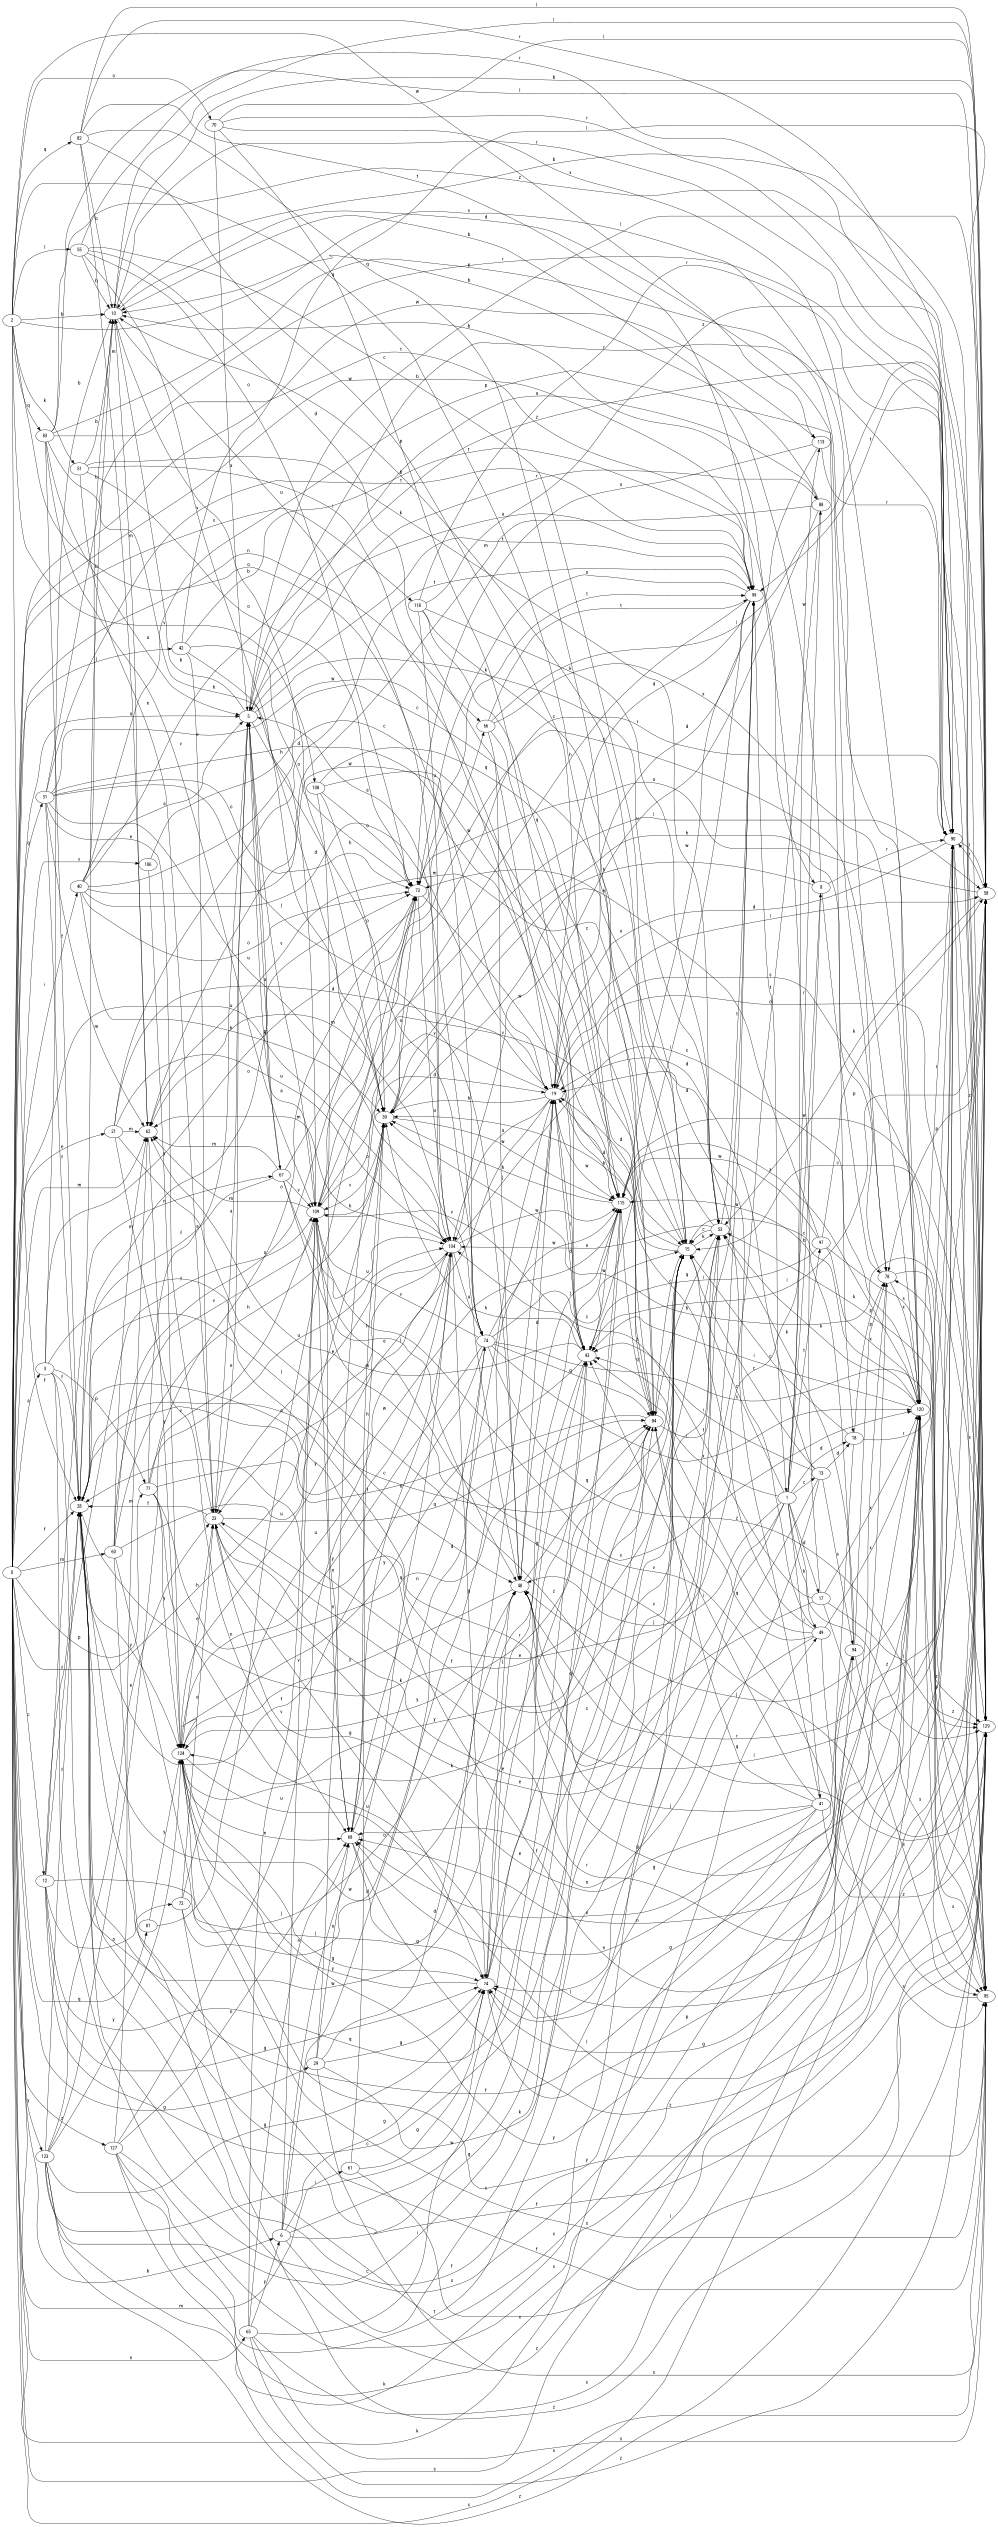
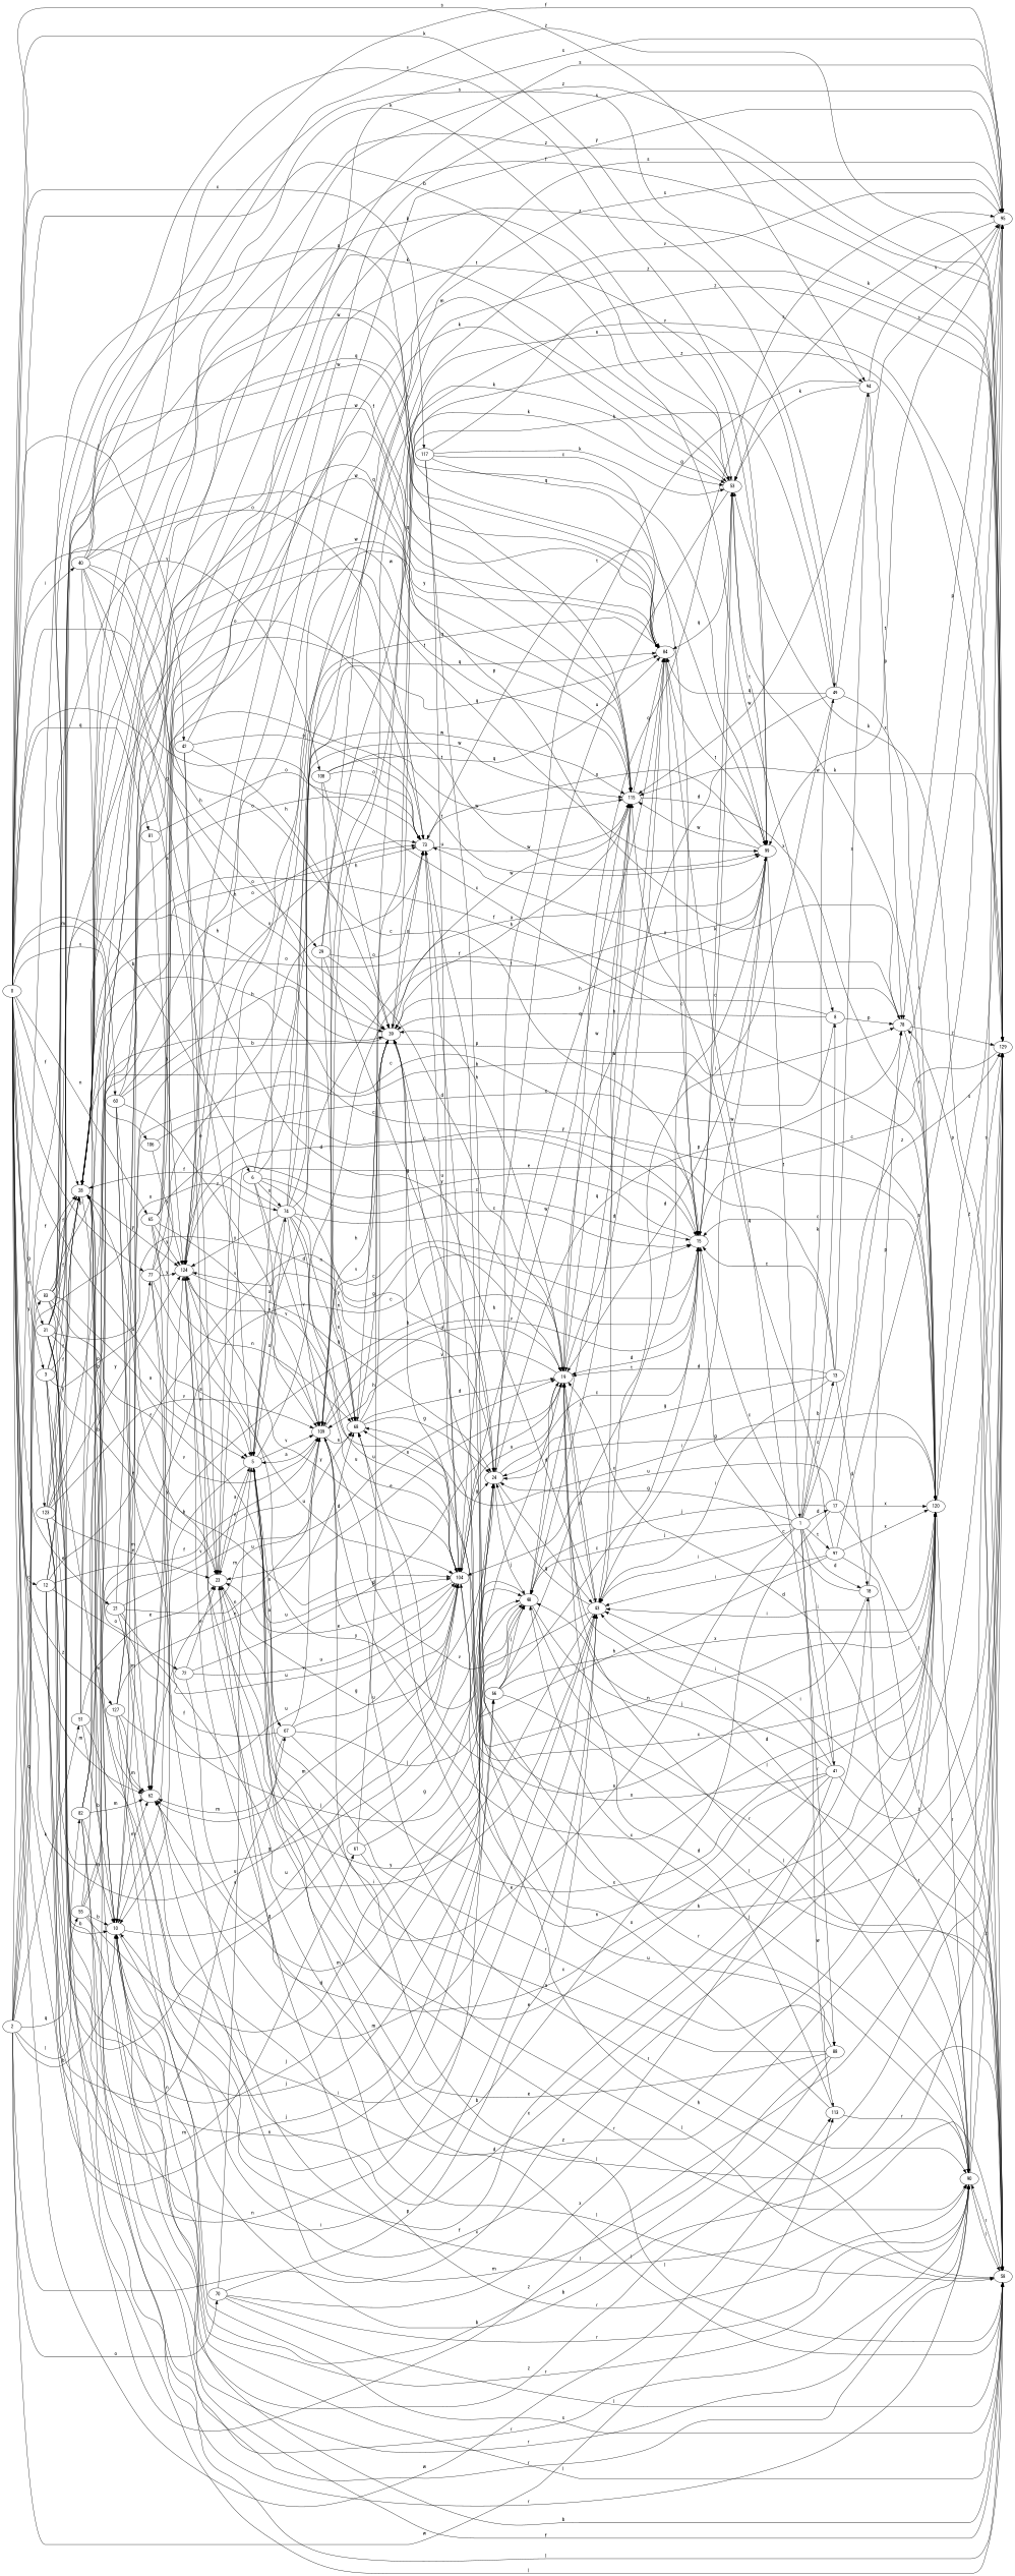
  strict digraph {
    fontname="Roboto Condensed"
    rankdir=LR
    node [fontname="Roboto Condensed"]
    edge [fontname="Roboto Condensed"]
    0
    3
    5
    6
    8
    12
    21
    28
    29
    31
    39
    40
    n13 [label=42]
    49
    60
    61
    n17 [label=62]
    65
    66
    77
    81
    94
    104
    106
    113
-   118
+   118 [label=117]
    120
    123
    127
    48
    10
    115
    23
    88
    99
    n36 [label=74]
    53
    58
    67
    90
    109
    15
    n43 [label=24]
    84
    78
    72
    129
    19
    68
    124
    73
    95
    43
    1
    13
    17
    18
    41
    97
    2
    51
    55
    70
    82
    83
    108
    0 -> 3 [label=a]
    0 -> 5 [label=a]
    0 -> 6 [label=b]
    0 -> 8 [label=b]
    0 -> 12 [label=c]
    0 -> 21 [label=e]
    0 -> 28 [label=f]
    0 -> 29 [label=g]
    0 -> 31 [label=g]
    0 -> 39 [label=h]
    0 -> 40 [label=i]
    0 -> n13 [label=j]
    0 -> 49 [label=k]
    0 -> 60 [label=m]
    0 -> 61 [label=m]
    0 -> n17 [label=m]
    0 -> 65 [label=n]
    0 -> 66 [label=n]
    0 -> 77 [label=p]
    0 -> 81 [label=q]
    0 -> 94 [label=s]
    0 -> 104 [label=u]
    0 -> 106 [label=v]
    0 -> 113 [label=w]
    0 -> 118 [label=x]
    0 -> 120 [label=x]
    0 -> 123 [label=y]
    0 -> 127 [label=z]
    3 -> 28 [label=f]
    3 -> 66 [label=n]
    3 -> 77 [label=p]
    3 -> 94 [label=s]
    3 -> 48 [label=j]
    3 -> 10 [label=b]
    3 -> 115 [label=w]
    5 -> 10 [label=b]
    5 -> 23 [label=e]
    5 -> 88 [label=r]
    5 -> 99 [label=t]
    5 -> n36 [label=o]
    5 -> 53 [label=k]
    5 -> 58 [label=l]
    5 -> 67 [label=n]
    5 -> 90 [label=r]
    5 -> 109 [label=v]
    6 -> 104 [label=u]
    6 -> 115 [label=w]
    6 -> n36 [label=o]
    6 -> 109 [label=v]
    6 -> 15 [label=c]
    6 -> n43 [label=g]
    6 -> 84 [label=q]
    8 -> 28 [label=f]
    8 -> 39 [label=h]
    8 -> 10 [label=b]
-   8 -> 90 [label=r]
    8 -> 78 [label=p]
    12 -> 28 [label=f]
    12 -> 48 [label=j]
    12 -> 67 [label=n]
    12 -> 109 [label=f]
    12 -> 15 [label=c]
    12 -> n43 [label=g]
    12 -> 84 [label=q]
    12 -> 72 [label=o]
    21 -> n17 [label=m]
    21 -> 104 [label=u]
    21 -> 99 [label=t]
    21 -> 129 [label=z]
    21 -> 19 [label=d]
    21 -> 68 [label=n]
    28 -> 10 [label=b]
    28 -> 115 [label=w]
    28 -> 53 [label=k]
    28 -> 90 [label=r]
    28 -> 15 [label=c]
    28 -> 129 [label=z]
    28 -> 124 [label=y]
    28 -> 73 [label=o]
    29 -> 53 [label=k]
    29 -> n43 [label=g]
    29 -> 19 [label=d]
    29 -> 68 [label=n]
    29 -> 73 [label=o]
    29 -> 95 [label=s]
    31 -> 28 [label=f]
    31 -> n17 [label=m]
    31 -> 104 [label=u]
    31 -> 48 [label=j]
    31 -> 115 [label=w]
    31 -> 23 [label=e]
    31 -> 99 [label=t]
    31 -> 90 [label=r]
    31 -> 19 [label=d]
    31 -> 73 [label=o]
    39 -> 10 [label=b]
    39 -> 115 [label=w]
    39 -> 109 [label=v]
    39 -> 73 [label=o]
    40 -> 5 [label=a]
    40 -> 39 [label=h]
    40 -> 10 [label=b]
    40 -> 115 [label=w]
    40 -> 15 [label=c]
    40 -> 78 [label=p]
    40 -> 129 [label=z]
    40 -> 19 [label=d]
    40 -> 73 [label=o]
    n13 -> 39 [label=h]
    n13 -> 23 [label=e]
    n13 -> 99 [label=t]
    n13 -> 58 [label=l]
    n13 -> 73 [label=o]
    49 -> 39 [label=h]
    49 -> 120 [label=x]
    49 -> 84 [label=q]
    49 -> 19 [label=d]
    49 -> 68 [label=n]
    49 -> 95 [label=s]
    49 -> 43 [label=i]
    60 -> 39 [label=h]
    60 -> n17 [label=m]
    60 -> 104 [label=u]
    60 -> 48 [label=j]
    60 -> 109 [label=v]
    60 -> 129 [label=z]
    60 -> 73 [label=o]
    61 -> 39 [label=h]
    61 -> 58 [label=l]
    61 -> n43 [label=g]
    n17 -> 124 [label=y]
    65 -> 120 [label=x]
    65 -> 109 [label=v]
    65 -> 129 [label=z]
    65 -> 68 [label=n]
-   65 -> 6 [label=y]
+   65 -> 124 [label=y]
    65 -> 95 [label=s]
    65 -> 43 [label=i]
    66 -> 120 [label=x]
    66 -> 48 [label=j]
    66 -> 99 [label=t]
    66 -> 58 [label=l]
    66 -> 15 [label=c]
    77 -> 5 [label=a]
    77 -> 104 [label=u]
    77 -> 115 [label=w]
    77 -> 58 [label=l]
    77 -> 84 [label=q]
    77 -> 124 [label=y]
    77 -> 73 [label=o]
    81 -> 124 [label=y]
    81 -> 73 [label=o]
    94 -> 115 [label=w]
    94 -> 53 [label=k]
    94 -> n43 [label=g]
    94 -> 78 [label=p]
    94 -> 95 [label=s]
    104 -> n17 [label=m]
    104 -> 120 [label=x]
    104 -> 115 [label=w]
    104 -> 23 [label=e]
    104 -> n43 [label=g]
    104 -> 68 [label=n]
    104 -> 124 [label=y]
    106 -> 15 [label=c]
    106 -> 124 [label=y]
    113 -> 90 [label=r]
    113 -> 19 [label=d]
    113 -> 73 [label=o]
    118 -> 104 [label=u]
    118 -> 53 [label=k]
    118 -> 90 [label=r]
    118 -> 15 [label=c]
    118 -> 84 [label=q]
    118 -> 129 [label=z]
    120 -> 53 [label=k]
    120 -> 90 [label=r]
    120 -> 15 [label=c]
    120 -> n43 [label=g]
    120 -> 129 [label=z]
    120 -> 68 [label=n]
    120 -> 124 [label=y]
    120 -> 95 [label=s]
    120 -> 43 [label=i]
    123 -> 28 [label=f]
    123 -> 23 [label=e]
    123 -> 53 [label=k]
    123 -> 109 [label=v]
    123 -> 15 [label=c]
    123 -> n43 [label=g]
    123 -> 129 [label=z]
    123 -> 124 [label=y]
    123 -> 43 [label=i]
    127 -> n17 [label=m]
    127 -> 104 [label=u]
    127 -> 120 [label=x]
    127 -> 99 [label=t]
    127 -> 58 [label=s]
    127 -> 68 [label=n]
    127 -> 95 [label=s]
    48 -> n17 [label=m]
    48 -> 58 [label=l]
    48 -> 90 [label=r]
    48 -> 84 [label=q]
    48 -> 19 [label=d]
    48 -> 124 [label=y]
    10 -> n17 [label=m]
    10 -> 104 [label=u]
    10 -> 58 [label=l]
    10 -> 90 [label=r]
    10 -> 18 [label=d]
    115 -> 39 [label=h]
    115 -> 120 [label=x]
    115 -> 48 [label=j]
    115 -> 84 [label=q]
    23 -> 5 [label=a]
    23 -> 28 [label=f]
    23 -> 90 [label=r]
    23 -> n43 [label=g]
    23 -> 84 [label=q]
    88 -> 5 [label=a]
    88 -> n17 [label=m]
    88 -> 104 [label=u]
    88 -> 10 [label=b]
    88 -> 23 [label=e]
    99 -> 5 [label=a]
    99 -> 39 [label=h]
    99 -> 115 [label=w]
    99 -> 19 [label=d]
    99 -> 73 [label=o]
    99 -> 43 [label=i]
    99 -> 1 [label=t]
    n36 -> 5 [label=a]
    n36 -> 28 [label=f]
-   104 -> n36 [label=u]
+   n36 -> 104 [label=u]
    n36 -> 120 [label=x]
    n36 -> 115 [label=w]
    n36 -> 109 [label=v]
    n36 -> 15 [label=c]
    n36 -> 84 [label=q]
    n36 -> 129 [label=z]
    n36 -> 68 [label=n]
    n36 -> 124 [label=y]
    n36 -> 95 [label=s]
    53 -> n17 [label=m]
    53 -> 104 [label=u]
    53 -> 99 [label=t]
    53 -> 15 [label=c]
    53 -> 84 [label=q]
    58 -> 28 [label=f]
    58 -> 39 [label=h]
    58 -> 10 [label=b]
    58 -> 53 [label=k]
    58 -> 90 [label=r]
    58 -> 78 [label=p]
    58 -> 43 [label=i]
    67 -> 5 [label=a]
    67 -> 28 [label=f]
    67 -> n17 [label=m]
    67 -> 104 [label=u]
    67 -> 120 [label=x]
    67 -> 48 [label=j]
    67 -> 109 [label=v]
    90 -> 48 [label=j]
    90 -> 58 [label=l]
    90 -> 129 [label=z]
    90 -> 19 [label=d]
    90 -> 95 [label=s]
    109 -> 5 [label=a]
    109 -> 39 [label=h]
    109 -> n17 [label=m]
    109 -> 120 [label=x]
    109 -> 58 [label=l]
    109 -> 90 [label=r]
    109 -> 19 [label=d]
    109 -> 68 [label=n]
    15 -> 10 [label=b]
    15 -> 53 [label=k]
    15 -> 109 [label=v]
    15 -> 19 [label=d]
    15 -> 124 [label=y]
    n43 -> 48 [label=j]
    n43 -> 15 [label=c]
    n43 -> 84 [label=q]
    n43 -> 78 [label=p]
    n43 -> 124 [label=y]
    n43 -> 43 [label=i]
    84 -> 28 [label=f]
    84 -> 99 [label=t]
    84 -> 15 [label=c]
    84 -> 19 [label=d]
    84 -> 124 [label=y]
    78 -> 28 [label=f]
    78 -> 120 [label=x]
    78 -> 129 [label=z]
    78 -> 73 [label=o]
    72 -> 104 [label=u]
    72 -> 120 [label=x]
    72 -> 23 [label=e]
    72 -> 19 [label=d]
    129 -> 28 [label=f]
    129 -> 39 [label=h]
    129 -> 10 [label=b]
    129 -> 115 [label=w]
    129 -> 109 [label=v]
    129 -> 15 [label=c]
    129 -> 19 [label=d]
    19 -> 39 [label=h]
    19 -> 104 [label=u]
    19 -> 115 [label=w]
    19 -> 23 [label=e]
    19 -> 58 [label=l]
    19 -> 109 [label=v]
    19 -> 95 [label=s]
    19 -> 43 [label=i]
    68 -> 39 [label=h]
    68 -> n43 [label=g]
    68 -> 129 [label=z]
    68 -> 19 [label=d]
    124 -> 23 [label=e]
    124 -> 53 [label=k]
    124 -> 58 [label=l]
    124 -> n43 [label=g]
    124 -> 68 [label=n]
    124 -> 95 [label=s]
    73 -> 104 [label=u]
    73 -> 115 [label=w]
    73 -> 99 [label=t]
    95 -> 28 [label=f]
    95 -> 99 [label=t]
    95 -> 53 [label=k]
    95 -> 109 [label=v]
    95 -> 78 [label=p]
    95 -> 124 [label=y]
    43 -> 39 [label=h]
    43 -> n17 [label=m]
    43 -> 115 [label=w]
    43 -> 109 [label=v]
    43 -> n43 [label=g]
    43 -> 19 [label=d]
    43 -> 124 [label=y]
    1 -> 8 [label=b]
    1 -> 49 [label=k]
    1 -> 113 [label=w]
    1 -> 48 [label=j]
    1 -> 23 [label=e]
    1 -> 88 [label=r]
    1 -> 15 [label=c]
    1 -> n43 [label=g]
    1 -> 129 [label=z]
    1 -> 43 [label=i]
    1 -> 13 [label=c]
    1 -> 17 [label=d]
    1 -> 18 [label=d]
    1 -> 41 [label=i]
    1 -> 97 [label=t]
    13 -> 94 [label=s]
    13 -> 23 [label=e]
    13 -> 15 [label=c]
    13 -> n43 [label=g]
    13 -> 19 [label=d]
    13 -> 43 [label=i]
    13 -> 18 [label=d]
-   17 -> 104 [label=z]
+   17 -> 104 [label=u]
    17 -> 120 [label=x]
    17 -> 48 [label=j]
    17 -> 10 [label=b]
    17 -> 58 [label=l]
    17 -> 95 [label=s]
    18 -> 90 [label=r]
    18 -> 15 [label=c]
    18 -> 78 [label=p]
    18 -> 68 [label=n]
    41 -> 28 [label=f]
    41 -> 48 [label=j]
    41 -> 23 [label=e]
    41 -> 84 [label=q]
    41 -> 129 [label=z]
    41 -> 68 [label=n]
    41 -> 73 [label=o]
    41 -> 43 [label=i]
    97 -> 39 [label=h]
    97 -> 120 [label=x]
    97 -> 115 [label=w]
    97 -> 58 [label=l]
    97 -> 95 [label=s]
    97 -> 43 [label=i]
    2 -> 28 [label=f]
    2 -> 113 [label=w]
    2 -> 120 [label=x]
    2 -> 10 [label=b]
    2 -> n36 [label=o]
    2 -> 84 [label=q]
    2 -> 51 [label=k]
    2 -> 55 [label=l]
    2 -> 70 [label=o]
    2 -> 82 [label=q]
    2 -> 83 [label=q]
    2 -> 108 [label=v]
    51 -> 10 [label=b]
    51 -> 23 [label=e]
    51 -> 53 [label=k]
    51 -> 73 [label=o]
    51 -> 43 [label=i]
    55 -> 10 [label=b]
    55 -> 90 [label=r]
    55 -> 109 [label=v]
    55 -> 15 [label=c]
    55 -> 19 [label=d]
    55 -> 73 [label=o]
    70 -> 5 [label=a]
    70 -> 120 [label=x]
    70 -> 58 [label=l]
    70 -> 90 [label=r]
    70 -> 43 [label=p]
    82 -> n17 [label=m]
    82 -> 10 [label=b]
    82 -> 115 [label=w]
    82 -> 99 [label=t]
    82 -> 58 [label=l]
    82 -> 90 [label=r]
    82 -> 84 [label=q]
    83 -> 5 [label=a]
    83 -> 28 [label=f]
    83 -> 39 [label=h]
    83 -> 99 [label=t]
    83 -> 58 [label=l]
    83 -> 109 [label=v]
    83 -> 78 [label=p]
    83 -> 129 [label=z]
    108 -> 39 [label=h]
    108 -> 115 [label=w]
    108 -> 84 [label=q]
    108 -> 68 [label=n]
    108 -> 73 [label=o]
  }
